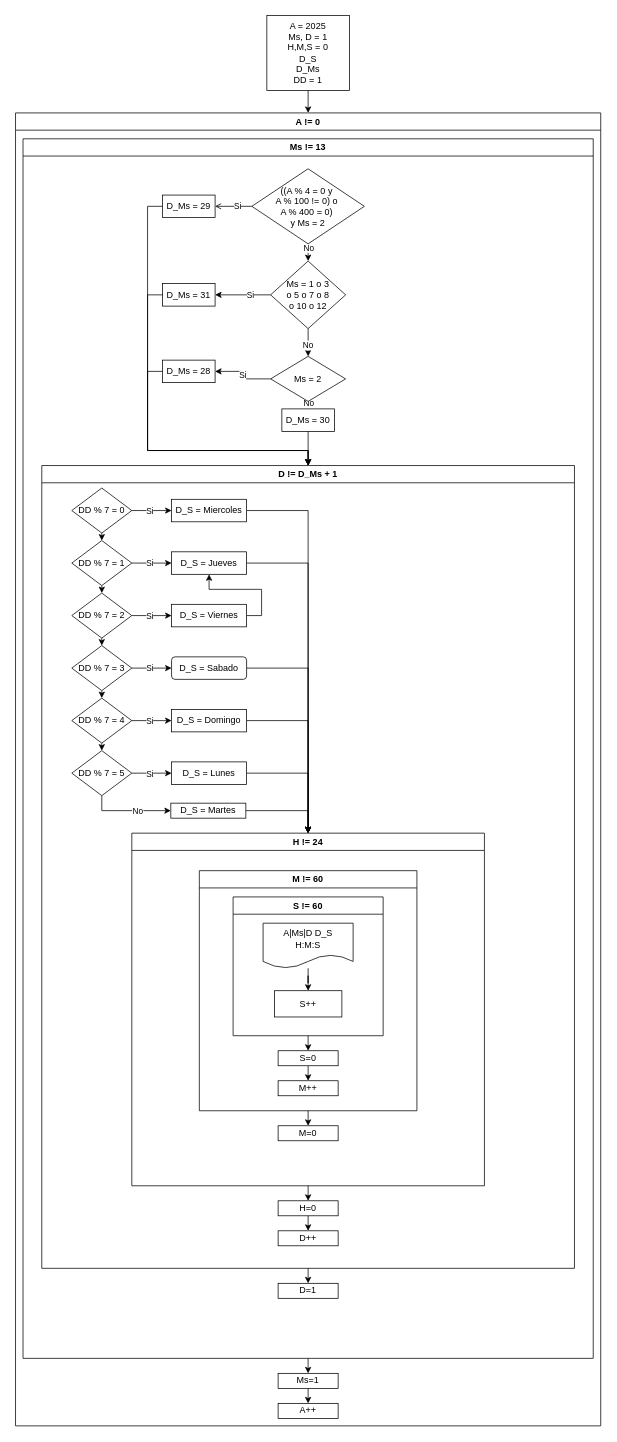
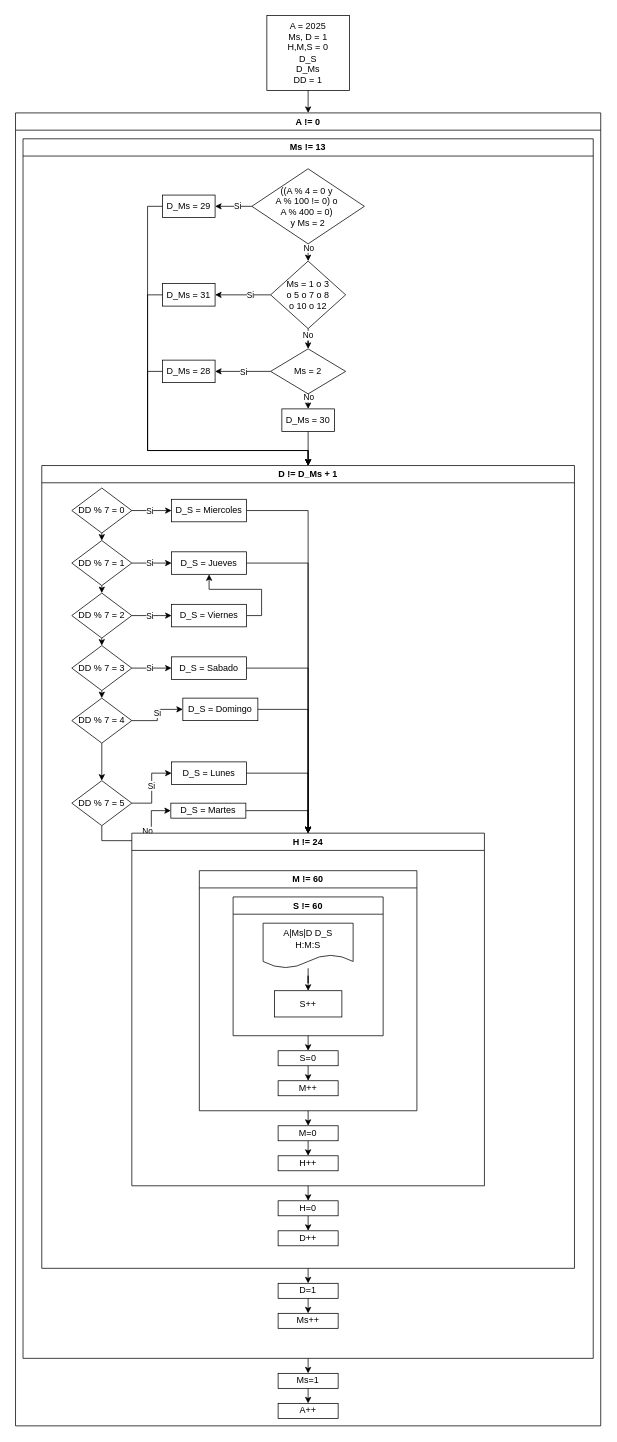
  <mxCell id="0" />
  <mxCell id="1" parent="0" />
  <mxCell id="2" style="edgeStyle=orthogonalEdgeStyle;rounded=0;orthogonalLoop=1;jettySize=auto;html=1;exitX=0.5;exitY=1;exitDx=0;exitDy=0;entryX=0.5;entryY=0;entryDx=0;entryDy=0;" edge="1" parent="1" source="3" target="4"><mxGeometry relative="1" as="geometry" /></mxCell>
  <mxCell id="3" value="A = 2025&lt;div&gt;Ms, D = 1&lt;/div&gt;&lt;div&gt;H,M,S = 0&lt;/div&gt;&lt;div&gt;D_S&lt;/div&gt;&lt;div&gt;D_Ms&lt;/div&gt;&lt;div&gt;DD = 1&lt;/div&gt;" style="rounded=0;whiteSpace=wrap;html=1;" vertex="1" parent="1"><mxGeometry x="355" y="20" width="110" height="100" as="geometry" /></mxCell>
  <mxCell id="4" value="A != 0" style="swimlane;whiteSpace=wrap;html=1;" vertex="1" parent="1"><mxGeometry x="20" y="150" width="780" height="1750" as="geometry" /></mxCell>
  <mxCell id="5" value="Ms != 13" style="swimlane;whiteSpace=wrap;html=1;" vertex="1" parent="1"><mxGeometry x="30" y="184.5" width="760" height="1625.5" as="geometry" /></mxCell>
  <mxCell id="6" value="" style="edgeStyle=orthogonalEdgeStyle;rounded=0;orthogonalLoop=1;jettySize=auto;html=1;" edge="1" parent="5" source="10" target="23"><mxGeometry relative="1" as="geometry" /></mxCell>
  <mxCell id="7" value="No" style="edgeLabel;html=1;align=center;verticalAlign=middle;resizable=0;points=[];" vertex="1" connectable="0" parent="6"><mxGeometry x="0.384" y="1" relative="1" as="geometry"><mxPoint x="-2" y="-2" as="offset" /></mxGeometry></mxCell>
  <mxCell id="8" style="edgeStyle=orthogonalEdgeStyle;rounded=0;orthogonalLoop=1;jettySize=auto;html=1;exitX=0;exitY=0.5;exitDx=0;exitDy=0;" edge="1" parent="5" source="10" target="17"><mxGeometry relative="1" as="geometry" /></mxCell>
  <mxCell id="9" value="Si" style="edgeLabel;html=1;align=center;verticalAlign=middle;resizable=0;points=[];" vertex="1" connectable="0" parent="8"><mxGeometry x="-0.236" relative="1" as="geometry"><mxPoint as="offset" /></mxGeometry></mxCell>
  <mxCell id="10" value="Ms = 1 o 3&lt;div&gt;o 5 o 7 o 8&lt;/div&gt;&lt;div&gt;o 10 o 12&lt;/div&gt;" style="rhombus;whiteSpace=wrap;html=1;" vertex="1" parent="5"><mxGeometry x="330" y="163" width="100" height="90" as="geometry" /></mxCell>
- <mxCell id="11" style="edgeStyle=orthogonalEdgeStyle;rounded=0;orthogonalLoop=1;jettySize=auto;html=1;exitX=0;exitY=0.5;exitDx=0;exitDy=0;entryX=1;entryY=0.5;entryDx=0;entryDy=0;endArrow=open;" edge="1" parent="5" source="15" target="16"><mxGeometry relative="1" as="geometry" /></mxCell>
+ <mxCell id="11" style="edgeStyle=orthogonalEdgeStyle;rounded=0;orthogonalLoop=1;jettySize=auto;html=1;exitX=0;exitY=0.5;exitDx=0;exitDy=0;entryX=1;entryY=0.5;entryDx=0;entryDy=0;" edge="1" parent="5" source="15" target="16"><mxGeometry relative="1" as="geometry" /></mxCell>
  <mxCell id="12" value="Si" style="edgeLabel;html=1;align=center;verticalAlign=middle;resizable=0;points=[];" vertex="1" connectable="0" parent="11"><mxGeometry x="-0.187" relative="1" as="geometry"><mxPoint as="offset" /></mxGeometry></mxCell>
  <mxCell id="13" style="edgeStyle=orthogonalEdgeStyle;rounded=0;orthogonalLoop=1;jettySize=auto;html=1;exitX=0.5;exitY=1;exitDx=0;exitDy=0;entryX=0.5;entryY=0;entryDx=0;entryDy=0;" edge="1" parent="5" source="15" target="10"><mxGeometry relative="1" as="geometry" /></mxCell>
  <mxCell id="14" value="No" style="edgeLabel;html=1;align=center;verticalAlign=middle;resizable=0;points=[];" vertex="1" connectable="0" parent="13"><mxGeometry x="-0.1" y="3" relative="1" as="geometry"><mxPoint x="-3" y="-5" as="offset" /></mxGeometry></mxCell>
  <mxCell id="15" value="((A % 4 = 0 y&amp;nbsp;&lt;div&gt;A % 100 != 0) o&amp;nbsp;&lt;/div&gt;&lt;div&gt;A % 400 = 0)&amp;nbsp;&lt;/div&gt;&lt;div&gt;y Ms = 2&lt;/div&gt;" style="rhombus;whiteSpace=wrap;html=1;" vertex="1" parent="5"><mxGeometry x="305" y="40" width="150" height="100" as="geometry" /></mxCell>
  <mxCell id="16" value="D_Ms = 29" style="rounded=0;whiteSpace=wrap;html=1;" vertex="1" parent="5"><mxGeometry x="186" y="75" width="70" height="30" as="geometry" /></mxCell>
  <mxCell id="17" value="D_Ms = 31" style="rounded=0;whiteSpace=wrap;html=1;" vertex="1" parent="5"><mxGeometry x="186" y="193" width="70" height="30" as="geometry" /></mxCell>
  <mxCell id="18" value="D_Ms = 28" style="rounded=0;whiteSpace=wrap;html=1;" vertex="1" parent="5"><mxGeometry x="186" y="295" width="70" height="30" as="geometry" /></mxCell>
  <mxCell id="19" value="" style="edgeStyle=orthogonalEdgeStyle;rounded=0;orthogonalLoop=1;jettySize=auto;html=1;" edge="1" parent="5" source="23" target="18"><mxGeometry relative="1" as="geometry" /></mxCell>
  <mxCell id="20" value="Si" style="edgeLabel;html=1;align=center;verticalAlign=middle;resizable=0;points=[];" vertex="1" connectable="0" parent="19"><mxGeometry x="-0.004" y="1" relative="1" as="geometry"><mxPoint as="offset" /></mxGeometry></mxCell>
  <mxCell id="21" style="edgeStyle=orthogonalEdgeStyle;rounded=0;orthogonalLoop=1;jettySize=auto;html=1;exitX=0.5;exitY=1;exitDx=0;exitDy=0;entryX=0.5;entryY=0;entryDx=0;entryDy=0;" edge="1" parent="5" source="23" target="24"><mxGeometry relative="1" as="geometry" /></mxCell>
  <mxCell id="22" value="No" style="edgeLabel;html=1;align=center;verticalAlign=middle;resizable=0;points=[];" vertex="1" connectable="0" parent="21"><mxGeometry x="-0.633" relative="1" as="geometry"><mxPoint as="offset" /></mxGeometry></mxCell>
- <mxCell id="23" value="Ms = 2" style="rhombus;whiteSpace=wrap;html=1;" vertex="1" parent="5"><mxGeometry x="330" y="290" width="100" height="60" as="geometry" /></mxCell>
+ <mxCell id="23" value="Ms = 2" style="rhombus;whiteSpace=wrap;html=1;" vertex="1" parent="5"><mxGeometry x="330" y="280" width="100" height="60" as="geometry" /></mxCell>
  <mxCell id="24" value="D_Ms = 30" style="rounded=0;whiteSpace=wrap;html=1;" vertex="1" parent="5"><mxGeometry x="345" y="360" width="70" height="30" as="geometry" /></mxCell>
  <mxCell id="25" value="D != D_Ms + 1" style="swimlane;whiteSpace=wrap;html=1;" vertex="1" parent="1"><mxGeometry x="55" y="620" width="710" height="1070" as="geometry" /></mxCell>
  <mxCell id="26" value="" style="edgeStyle=orthogonalEdgeStyle;rounded=0;orthogonalLoop=1;jettySize=auto;html=1;" edge="1" parent="25" source="29" target="31"><mxGeometry relative="1" as="geometry" /></mxCell>
  <mxCell id="27" value="Si" style="edgeLabel;html=1;align=center;verticalAlign=middle;resizable=0;points=[];" vertex="1" connectable="0" parent="26"><mxGeometry x="0.01" y="-3" relative="1" as="geometry"><mxPoint x="-4" y="-3" as="offset" /></mxGeometry></mxCell>
  <mxCell id="28" style="edgeStyle=orthogonalEdgeStyle;rounded=0;orthogonalLoop=1;jettySize=auto;html=1;exitX=0.5;exitY=1;exitDx=0;exitDy=0;entryX=0.5;entryY=0;entryDx=0;entryDy=0;" edge="1" parent="25" source="29" target="35"><mxGeometry relative="1" as="geometry" /></mxCell>
  <mxCell id="29" value="DD % 7 = 0" style="rhombus;whiteSpace=wrap;html=1;" vertex="1" parent="25"><mxGeometry x="40" y="30" width="80" height="60" as="geometry" /></mxCell>
  <mxCell id="30" style="edgeStyle=orthogonalEdgeStyle;rounded=0;orthogonalLoop=1;jettySize=auto;html=1;exitX=1;exitY=0.5;exitDx=0;exitDy=0;entryX=0.5;entryY=0;entryDx=0;entryDy=0;" edge="1" parent="25" source="31" target="65"><mxGeometry relative="1" as="geometry" /></mxCell>
  <mxCell id="31" value="D_S = Miercoles" style="whiteSpace=wrap;html=1;" vertex="1" parent="25"><mxGeometry x="173" y="45" width="100" height="30" as="geometry" /></mxCell>
  <mxCell id="32" value="" style="edgeStyle=orthogonalEdgeStyle;rounded=0;orthogonalLoop=1;jettySize=auto;html=1;" edge="1" parent="25" source="35" target="37"><mxGeometry relative="1" as="geometry" /></mxCell>
  <mxCell id="33" value="Si" style="edgeLabel;html=1;align=center;verticalAlign=middle;resizable=0;points=[];" vertex="1" connectable="0" parent="32"><mxGeometry x="0.01" y="-3" relative="1" as="geometry"><mxPoint x="-4" y="-3" as="offset" /></mxGeometry></mxCell>
  <mxCell id="34" style="edgeStyle=orthogonalEdgeStyle;rounded=0;orthogonalLoop=1;jettySize=auto;html=1;exitX=0.5;exitY=1;exitDx=0;exitDy=0;entryX=0.5;entryY=0;entryDx=0;entryDy=0;" edge="1" parent="25" source="35" target="41"><mxGeometry relative="1" as="geometry" /></mxCell>
  <mxCell id="35" value="DD % 7 = 1" style="rhombus;whiteSpace=wrap;html=1;" vertex="1" parent="25"><mxGeometry x="40" y="100" width="80" height="60" as="geometry" /></mxCell>
  <mxCell id="36" style="edgeStyle=orthogonalEdgeStyle;rounded=0;orthogonalLoop=1;jettySize=auto;html=1;exitX=1;exitY=0.5;exitDx=0;exitDy=0;entryX=0.5;entryY=0;entryDx=0;entryDy=0;" edge="1" parent="25" source="37" target="65"><mxGeometry relative="1" as="geometry" /></mxCell>
  <mxCell id="37" value="D_S = Jueves" style="whiteSpace=wrap;html=1;" vertex="1" parent="25"><mxGeometry x="173" y="115" width="100" height="30" as="geometry" /></mxCell>
  <mxCell id="38" value="" style="edgeStyle=orthogonalEdgeStyle;rounded=0;orthogonalLoop=1;jettySize=auto;html=1;" edge="1" parent="25" source="41" target="43"><mxGeometry relative="1" as="geometry" /></mxCell>
  <mxCell id="39" value="Si" style="edgeLabel;html=1;align=center;verticalAlign=middle;resizable=0;points=[];" vertex="1" connectable="0" parent="38"><mxGeometry x="0.01" y="-3" relative="1" as="geometry"><mxPoint x="-4" y="-3" as="offset" /></mxGeometry></mxCell>
  <mxCell id="40" style="edgeStyle=orthogonalEdgeStyle;rounded=0;orthogonalLoop=1;jettySize=auto;html=1;exitX=0.5;exitY=1;exitDx=0;exitDy=0;entryX=0.5;entryY=0;entryDx=0;entryDy=0;" edge="1" parent="25" source="41" target="47"><mxGeometry relative="1" as="geometry" /></mxCell>
  <mxCell id="41" value="DD % 7 = 2" style="rhombus;whiteSpace=wrap;html=1;" vertex="1" parent="25"><mxGeometry x="40" y="170" width="80" height="60" as="geometry" /></mxCell>
  <mxCell id="42" style="edgeStyle=orthogonalEdgeStyle;rounded=0;orthogonalLoop=1;jettySize=auto;html=1;exitX=1;exitY=0.5;exitDx=0;exitDy=0;" edge="1" parent="25" source="43" target="37"><mxGeometry relative="1" as="geometry" /></mxCell>
  <mxCell id="43" value="D_S = Viernes" style="whiteSpace=wrap;html=1;" vertex="1" parent="25"><mxGeometry x="173" y="185" width="100" height="30" as="geometry" /></mxCell>
  <mxCell id="44" value="" style="edgeStyle=orthogonalEdgeStyle;rounded=0;orthogonalLoop=1;jettySize=auto;html=1;" edge="1" parent="25" source="47" target="49"><mxGeometry relative="1" as="geometry" /></mxCell>
  <mxCell id="45" value="Si" style="edgeLabel;html=1;align=center;verticalAlign=middle;resizable=0;points=[];" vertex="1" connectable="0" parent="44"><mxGeometry x="0.01" y="-3" relative="1" as="geometry"><mxPoint x="-4" y="-3" as="offset" /></mxGeometry></mxCell>
  <mxCell id="46" style="edgeStyle=orthogonalEdgeStyle;rounded=0;orthogonalLoop=1;jettySize=auto;html=1;exitX=0.5;exitY=1;exitDx=0;exitDy=0;entryX=0.5;entryY=0;entryDx=0;entryDy=0;" edge="1" parent="25" source="47" target="53"><mxGeometry relative="1" as="geometry" /></mxCell>
  <mxCell id="47" value="DD % 7 = 3" style="rhombus;whiteSpace=wrap;html=1;" vertex="1" parent="25"><mxGeometry x="40" y="240" width="80" height="60" as="geometry" /></mxCell>
  <mxCell id="48" style="edgeStyle=orthogonalEdgeStyle;rounded=0;orthogonalLoop=1;jettySize=auto;html=1;exitX=1;exitY=0.5;exitDx=0;exitDy=0;entryX=0.5;entryY=0;entryDx=0;entryDy=0;" edge="1" parent="25" source="49" target="65"><mxGeometry relative="1" as="geometry" /></mxCell>
- <mxCell id="49" value="D_S = Sabado" style="whiteSpace=wrap;html=1;rounded=1;" vertex="1" parent="25"><mxGeometry x="173" y="255" width="100" height="30" as="geometry" /></mxCell>
+ <mxCell id="49" value="D_S = Sabado" style="whiteSpace=wrap;html=1;" vertex="1" parent="25"><mxGeometry x="173" y="255" width="100" height="30" as="geometry" /></mxCell>
  <mxCell id="50" value="" style="edgeStyle=orthogonalEdgeStyle;rounded=0;orthogonalLoop=1;jettySize=auto;html=1;" edge="1" parent="25" source="53" target="55"><mxGeometry relative="1" as="geometry" /></mxCell>
  <mxCell id="51" value="Si" style="edgeLabel;html=1;align=center;verticalAlign=middle;resizable=0;points=[];" vertex="1" connectable="0" parent="50"><mxGeometry x="0.01" y="-3" relative="1" as="geometry"><mxPoint x="-4" y="-3" as="offset" /></mxGeometry></mxCell>
  <mxCell id="52" style="edgeStyle=orthogonalEdgeStyle;rounded=0;orthogonalLoop=1;jettySize=auto;html=1;exitX=0.5;exitY=1;exitDx=0;exitDy=0;entryX=0.5;entryY=0;entryDx=0;entryDy=0;" edge="1" parent="25" source="53" target="60"><mxGeometry relative="1" as="geometry" /></mxCell>
  <mxCell id="53" value="DD % 7 = 4" style="rhombus;whiteSpace=wrap;html=1;" vertex="1" parent="25"><mxGeometry x="40" y="310" width="80" height="60" as="geometry" /></mxCell>
  <mxCell id="54" style="edgeStyle=orthogonalEdgeStyle;rounded=0;orthogonalLoop=1;jettySize=auto;html=1;exitX=1;exitY=0.5;exitDx=0;exitDy=0;entryX=0.5;entryY=0;entryDx=0;entryDy=0;" edge="1" parent="25" source="55" target="65"><mxGeometry relative="1" as="geometry" /></mxCell>
- <mxCell id="55" value="D_S = Domingo" style="whiteSpace=wrap;html=1;" vertex="1" parent="25"><mxGeometry x="173" y="325" width="100" height="30" as="geometry" /></mxCell>
+ <mxCell id="55" value="D_S = Domingo" style="whiteSpace=wrap;html=1;" vertex="1" parent="25"><mxGeometry x="188" y="310" width="100" height="30" as="geometry" /></mxCell>
  <mxCell id="56" value="" style="edgeStyle=orthogonalEdgeStyle;rounded=0;orthogonalLoop=1;jettySize=auto;html=1;" edge="1" parent="25" source="60" target="62"><mxGeometry relative="1" as="geometry" /></mxCell>
  <mxCell id="57" value="Si" style="edgeLabel;html=1;align=center;verticalAlign=middle;resizable=0;points=[];" vertex="1" connectable="0" parent="56"><mxGeometry x="0.01" y="-3" relative="1" as="geometry"><mxPoint x="-4" y="-3" as="offset" /></mxGeometry></mxCell>
  <mxCell id="58" style="edgeStyle=orthogonalEdgeStyle;rounded=0;orthogonalLoop=1;jettySize=auto;html=1;exitX=0.5;exitY=1;exitDx=0;exitDy=0;entryX=0;entryY=0.5;entryDx=0;entryDy=0;" edge="1" parent="25" source="60" target="64"><mxGeometry relative="1" as="geometry" /></mxCell>
  <mxCell id="59" value="No" style="edgeLabel;html=1;align=center;verticalAlign=middle;resizable=0;points=[];" vertex="1" connectable="0" parent="58"><mxGeometry x="0.303" relative="1" as="geometry"><mxPoint x="-6" as="offset" /></mxGeometry></mxCell>
- <mxCell id="60" value="DD % 7 = 5" style="rhombus;whiteSpace=wrap;html=1;" vertex="1" parent="25"><mxGeometry x="40" y="380" width="80" height="60" as="geometry" /></mxCell>
+ <mxCell id="60" value="DD % 7 = 5" style="rhombus;whiteSpace=wrap;html=1;" vertex="1" parent="25"><mxGeometry x="40" y="420" width="80" height="60" as="geometry" /></mxCell>
  <mxCell id="61" style="edgeStyle=orthogonalEdgeStyle;rounded=0;orthogonalLoop=1;jettySize=auto;html=1;exitX=1;exitY=0.5;exitDx=0;exitDy=0;entryX=0.5;entryY=0;entryDx=0;entryDy=0;" edge="1" parent="25" source="62" target="65"><mxGeometry relative="1" as="geometry" /></mxCell>
  <mxCell id="62" value="D_S = Lunes" style="whiteSpace=wrap;html=1;" vertex="1" parent="25"><mxGeometry x="173" y="395" width="100" height="30" as="geometry" /></mxCell>
  <mxCell id="63" style="edgeStyle=orthogonalEdgeStyle;rounded=0;orthogonalLoop=1;jettySize=auto;html=1;exitX=1;exitY=0.5;exitDx=0;exitDy=0;" edge="1" parent="25" source="64" target="65"><mxGeometry relative="1" as="geometry" /></mxCell>
  <mxCell id="64" value="D_S = Martes" style="whiteSpace=wrap;html=1;" vertex="1" parent="25"><mxGeometry x="172" y="450" width="100" height="20" as="geometry" /></mxCell>
  <mxCell id="65" value="H != 24" style="swimlane;whiteSpace=wrap;html=1;" vertex="1" parent="25"><mxGeometry x="120" y="490" width="470" height="470" as="geometry" /></mxCell>
  <mxCell id="66" value="M != 60" style="swimlane;whiteSpace=wrap;html=1;" vertex="1" parent="65"><mxGeometry x="90" y="50" width="290" height="320" as="geometry" /></mxCell>
  <mxCell id="67" style="edgeStyle=orthogonalEdgeStyle;rounded=0;orthogonalLoop=1;jettySize=auto;html=1;exitX=0.5;exitY=1;exitDx=0;exitDy=0;entryX=0.5;entryY=0;entryDx=0;entryDy=0;" edge="1" parent="66" source="68" target="73"><mxGeometry relative="1" as="geometry" /></mxCell>
  <mxCell id="68" value="S != 60" style="swimlane;whiteSpace=wrap;html=1;" vertex="1" parent="66"><mxGeometry x="45" y="35" width="200" height="185" as="geometry" /></mxCell>
  <mxCell id="69" value="" style="edgeStyle=orthogonalEdgeStyle;rounded=0;orthogonalLoop=1;jettySize=auto;html=1;" edge="1" parent="68" source="70" target="71"><mxGeometry relative="1" as="geometry" /></mxCell>
  <mxCell id="70" value="A|Ms|D D_S&lt;div&gt;H:M:S&lt;/div&gt;" style="shape=document;whiteSpace=wrap;html=1;boundedLbl=1;" vertex="1" parent="68"><mxGeometry x="40" y="35" width="120" height="60" as="geometry" /></mxCell>
  <mxCell id="71" value="S++" style="whiteSpace=wrap;html=1;" vertex="1" parent="68"><mxGeometry x="55" y="125" width="90" height="35" as="geometry" /></mxCell>
  <mxCell id="72" style="edgeStyle=orthogonalEdgeStyle;rounded=0;orthogonalLoop=1;jettySize=auto;html=1;exitX=0.5;exitY=1;exitDx=0;exitDy=0;entryX=0.5;entryY=0;entryDx=0;entryDy=0;" edge="1" parent="66" source="73" target="74"><mxGeometry relative="1" as="geometry" /></mxCell>
  <mxCell id="73" value="S=0" style="whiteSpace=wrap;html=1;" vertex="1" parent="66"><mxGeometry x="105" y="240" width="80" height="20" as="geometry" /></mxCell>
  <mxCell id="74" value="M++" style="whiteSpace=wrap;html=1;" vertex="1" parent="66"><mxGeometry x="105" y="280" width="80" height="20" as="geometry" /></mxCell>
  <mxCell id="75" style="edgeStyle=orthogonalEdgeStyle;rounded=0;orthogonalLoop=1;jettySize=auto;html=1;exitX=0.5;exitY=1;exitDx=0;exitDy=0;entryX=0.5;entryY=0;entryDx=0;entryDy=0;" edge="1" parent="65" target="77"><mxGeometry relative="1" as="geometry"><mxPoint x="235" y="370" as="sourcePoint" /></mxGeometry></mxCell>
+ <mxCell id="76" style="edgeStyle=orthogonalEdgeStyle;rounded=0;orthogonalLoop=1;jettySize=auto;html=1;exitX=0.5;exitY=1;exitDx=0;exitDy=0;entryX=0.5;entryY=0;entryDx=0;entryDy=0;" edge="1" parent="65" source="77" target="78"><mxGeometry relative="1" as="geometry" /></mxCell>
  <mxCell id="77" value="M=0" style="whiteSpace=wrap;html=1;" vertex="1" parent="65"><mxGeometry x="195" y="390" width="80" height="20" as="geometry" /></mxCell>
+ <mxCell id="78" value="H++" style="whiteSpace=wrap;html=1;" vertex="1" parent="65"><mxGeometry x="195" y="430" width="80" height="20" as="geometry" /></mxCell>
  <mxCell id="79" style="edgeStyle=orthogonalEdgeStyle;rounded=0;orthogonalLoop=1;jettySize=auto;html=1;exitX=0.5;exitY=1;exitDx=0;exitDy=0;entryX=0.5;entryY=0;entryDx=0;entryDy=0;" edge="1" parent="25" target="81"><mxGeometry relative="1" as="geometry"><mxPoint x="355" y="960" as="sourcePoint" /></mxGeometry></mxCell>
  <mxCell id="80" style="edgeStyle=orthogonalEdgeStyle;rounded=0;orthogonalLoop=1;jettySize=auto;html=1;exitX=0.5;exitY=1;exitDx=0;exitDy=0;entryX=0.5;entryY=0;entryDx=0;entryDy=0;" edge="1" parent="25" source="81" target="82"><mxGeometry relative="1" as="geometry" /></mxCell>
  <mxCell id="81" value="H=0" style="whiteSpace=wrap;html=1;" vertex="1" parent="25"><mxGeometry x="315" y="980" width="80" height="20" as="geometry" /></mxCell>
  <mxCell id="82" value="D++" style="whiteSpace=wrap;html=1;" vertex="1" parent="25"><mxGeometry x="315" y="1020" width="80" height="20" as="geometry" /></mxCell>
  <mxCell id="83" style="edgeStyle=orthogonalEdgeStyle;rounded=0;orthogonalLoop=1;jettySize=auto;html=1;exitX=0.5;exitY=1;exitDx=0;exitDy=0;entryX=0.5;entryY=0;entryDx=0;entryDy=0;" edge="1" parent="1" target="85"><mxGeometry relative="1" as="geometry"><mxPoint x="410" y="1690" as="sourcePoint" /></mxGeometry></mxCell>
+ <mxCell id="84" style="edgeStyle=orthogonalEdgeStyle;rounded=0;orthogonalLoop=1;jettySize=auto;html=1;exitX=0.5;exitY=1;exitDx=0;exitDy=0;entryX=0.5;entryY=0;entryDx=0;entryDy=0;" edge="1" parent="1" source="85" target="86"><mxGeometry relative="1" as="geometry" /></mxCell>
  <mxCell id="85" value="D=1" style="whiteSpace=wrap;html=1;" vertex="1" parent="1"><mxGeometry x="370" y="1710" width="80" height="20" as="geometry" /></mxCell>
+ <mxCell id="86" value="Ms++" style="whiteSpace=wrap;html=1;" vertex="1" parent="1"><mxGeometry x="370" y="1750" width="80" height="20" as="geometry" /></mxCell>
  <mxCell id="87" style="edgeStyle=orthogonalEdgeStyle;rounded=0;orthogonalLoop=1;jettySize=auto;html=1;exitX=0.5;exitY=1;exitDx=0;exitDy=0;entryX=0.5;entryY=0;entryDx=0;entryDy=0;" edge="1" parent="1" source="24" target="25"><mxGeometry relative="1" as="geometry" /></mxCell>
  <mxCell id="88" style="edgeStyle=orthogonalEdgeStyle;rounded=0;orthogonalLoop=1;jettySize=auto;html=1;exitX=0.5;exitY=1;exitDx=0;exitDy=0;entryX=0.5;entryY=0;entryDx=0;entryDy=0;" edge="1" parent="1" target="90"><mxGeometry relative="1" as="geometry"><mxPoint x="410" y="1810" as="sourcePoint" /></mxGeometry></mxCell>
  <mxCell id="89" style="edgeStyle=orthogonalEdgeStyle;rounded=0;orthogonalLoop=1;jettySize=auto;html=1;exitX=0.5;exitY=1;exitDx=0;exitDy=0;entryX=0.5;entryY=0;entryDx=0;entryDy=0;" edge="1" parent="1" source="90" target="91"><mxGeometry relative="1" as="geometry" /></mxCell>
  <mxCell id="90" value="Ms=1" style="whiteSpace=wrap;html=1;" vertex="1" parent="1"><mxGeometry x="370" y="1830" width="80" height="20" as="geometry" /></mxCell>
  <mxCell id="91" value="A++" style="whiteSpace=wrap;html=1;" vertex="1" parent="1"><mxGeometry x="370" y="1870" width="80" height="20" as="geometry" /></mxCell>
  <mxCell id="92" style="edgeStyle=orthogonalEdgeStyle;rounded=0;orthogonalLoop=1;jettySize=auto;html=1;exitX=0;exitY=0.5;exitDx=0;exitDy=0;entryX=0.5;entryY=0;entryDx=0;entryDy=0;" edge="1" parent="1" source="18" target="25"><mxGeometry relative="1" as="geometry"><Array as="points"><mxPoint x="196" y="495" /><mxPoint x="196" y="600" /><mxPoint x="410" y="600" /></Array></mxGeometry></mxCell>
  <mxCell id="93" style="edgeStyle=orthogonalEdgeStyle;rounded=0;orthogonalLoop=1;jettySize=auto;html=1;exitX=0;exitY=0.5;exitDx=0;exitDy=0;entryX=0.5;entryY=0;entryDx=0;entryDy=0;" edge="1" parent="1" source="17" target="25"><mxGeometry relative="1" as="geometry"><mxPoint x="160" y="510" as="targetPoint" /><Array as="points"><mxPoint x="196" y="393" /><mxPoint x="196" y="600" /><mxPoint x="410" y="600" /></Array></mxGeometry></mxCell>
  <mxCell id="94" style="edgeStyle=orthogonalEdgeStyle;rounded=0;orthogonalLoop=1;jettySize=auto;html=1;exitX=0;exitY=0.5;exitDx=0;exitDy=0;entryX=0.5;entryY=0;entryDx=0;entryDy=0;" edge="1" parent="1" source="16" target="25"><mxGeometry relative="1" as="geometry"><mxPoint x="160" y="510" as="targetPoint" /><Array as="points"><mxPoint x="196" y="275" /><mxPoint x="196" y="600" /><mxPoint x="410" y="600" /></Array></mxGeometry></mxCell>
